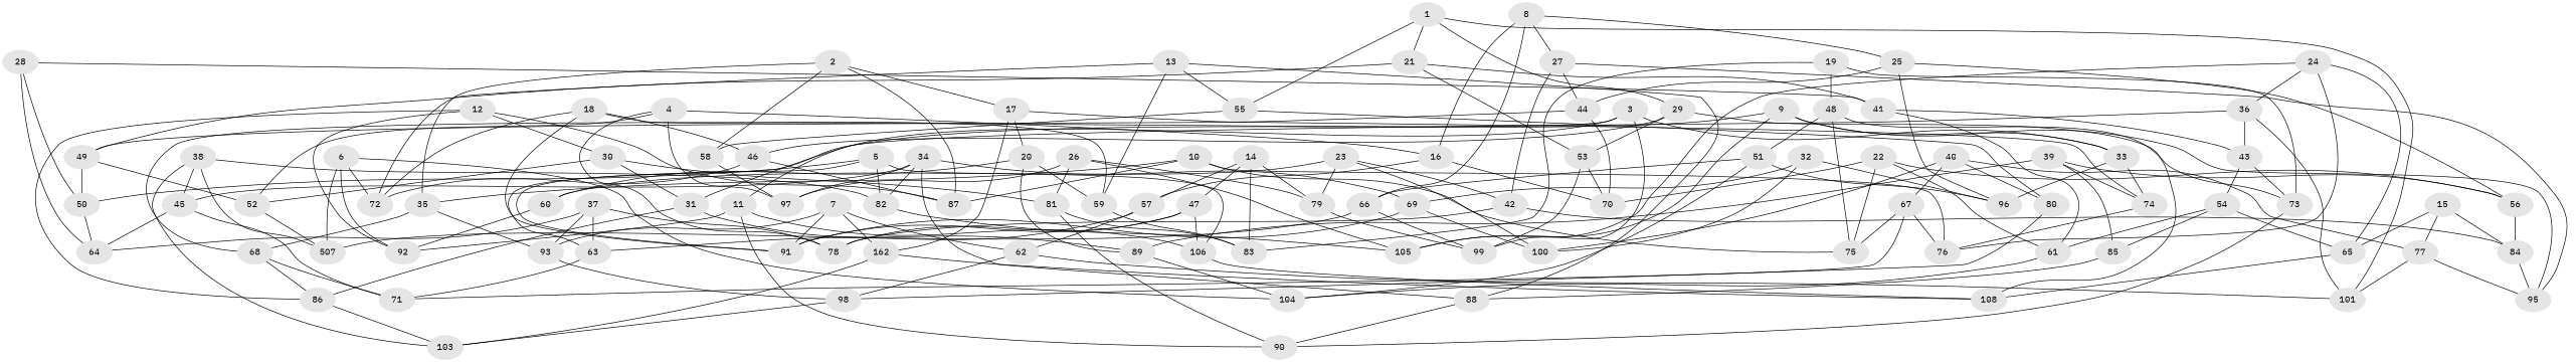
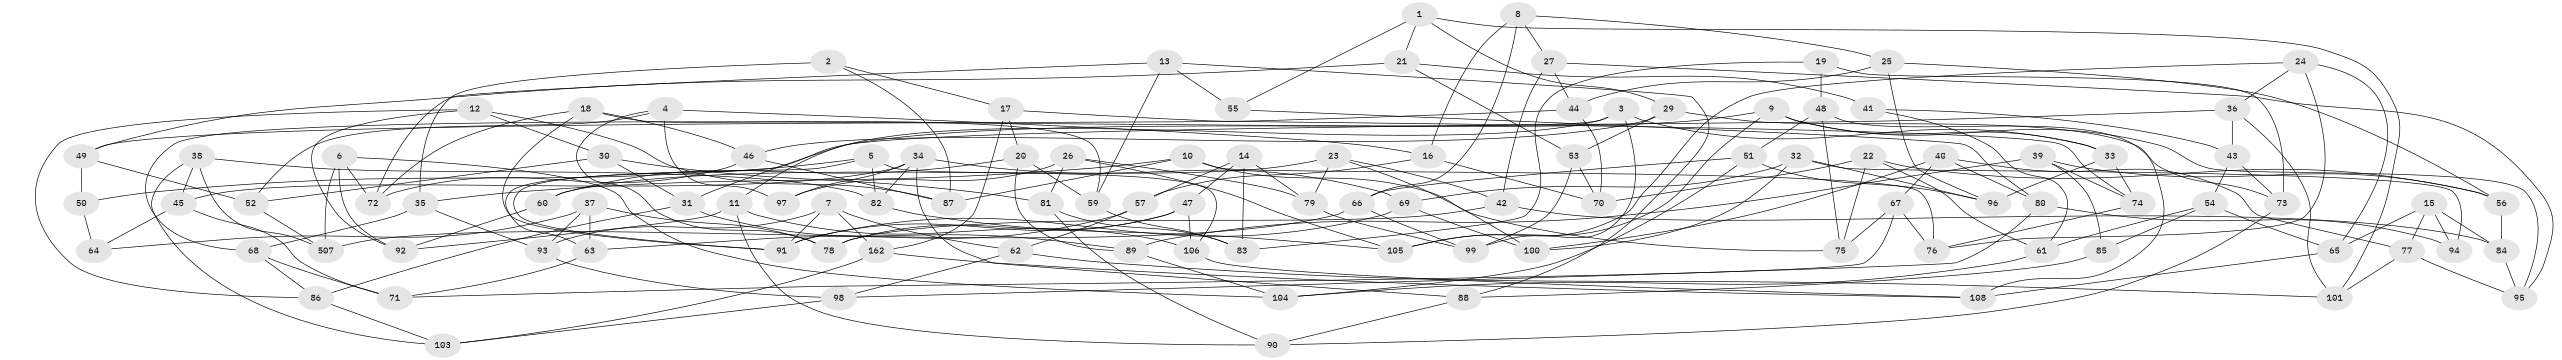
  graph {
    fontname="IBM Plex Mono"
    node [color=gray90 fontname="IBM Plex Mono" style=filled]
    edge [fontname="IBM Plex Mono"]
    1
    21
    29
    55
    101
    41
    49
    53
    46
    73
-   58
    80
    2
    17
    35
    87
    n17 [label=162]
    20
    74
    68
    93
    97
    3
    11
    33
    99
    106
    92
    90
    96
    86
    71
    4
    16
    52
    78
    57
    70
    n39 [label=507]
    5
    50
    82
    91
    64
    105
    108
    6
    72
    104
    7
    62
    60
    98
    103
    8
    25
    27
    66
    56
    44
    95
    42
    9
    31
    89
    10
    75
    76
    12
    30
    81
    13
    59
    88
    83
    14
    47
    79
    63
    15
    65
    77
    84
+   94
    18
    19
    48
    51
    85
    61
    43
    22
    23
    100
    24
    36
    26
-   28
    45
    32
    69
    34
    54
    37
    38
    39
    40
    67
    1 -- 21
    1 -- 29
    1 -- 55
    1 -- 101
    21 -- 41
    21 -- 49
    21 -- 53
    29 -- 53
    29 -- 46
    29 -- 73
-   55 -- 58
    55 -- 80
    41 -- 61
    41 -- 43
    49 -- 52
    49 -- 50
    53 -- 99
    53 -- 70
    46 -- 87
    46 -- 72
    73 -- 90
-   58 -- 97
    80 -- 98
-   2 -- 58
+   80 -- 94
    2 -- 17
    2 -- 35
    2 -- 87
    17 -- n17
    17 -- 20
    17 -- 74
    35 -- 68
    35 -- 93
    n17 -- 108
    n17 -- 103
    20 -- 60
    20 -- 89
    20 -- 59
    74 -- 76
    68 -- 86
    68 -- 71
    93 -- 98
    3 -- 68
    3 -- 11
    3 -- 33
    3 -- 99
    11 -- 106
    11 -- 92
    11 -- 90
    33 -- 74
    33 -- 96
    106 -- 108
    86 -- 103
    4 -- 97
    4 -- 16
    4 -- 52
    4 -- 78
    16 -- 57
    16 -- 70
    52 -- n39
    57 -- 62
    57 -- 63
    5 -- 106
    5 -- 50
    5 -- 82
    5 -- 91
    50 -- 64
    82 -- 105
    6 -- 92
    6 -- n39
    6 -- 72
    6 -- 104
    7 -- n17
    7 -- 93
    7 -- 91
    7 -- 62
    62 -- 101
    62 -- 98
    60 -- 92
    98 -- 103
    8 -- 16
    8 -- 25
    8 -- 27
    8 -- 66
    25 -- 96
    25 -- 56
    25 -- 44
    27 -- 44
    27 -- 95
    27 -- 42
    66 -- 99
    66 -- n39
    56 -- 84
    44 -- 49
    44 -- 70
    42 -- 78
    42 -- 84
    9 -- 33
    9 -- 105
    9 -- 95
    9 -- 31
    31 -- 86
    31 -- 89
    89 -- 104
    10 -- 35
    10 -- 87
    10 -- 75
    10 -- 76
    12 -- 87
    12 -- 92
    12 -- 86
    12 -- 30
    30 -- 52
    30 -- 31
    30 -- 81
    81 -- 90
    81 -- 83
    13 -- 55
    13 -- 72
    13 -- 59
    13 -- 88
    59 -- 83
    88 -- 90
    14 -- 57
    14 -- 83
    14 -- 47
    14 -- 79
    47 -- 106
    47 -- 78
    47 -- 91
    79 -- 99
    63 -- 71
    15 -- 65
    15 -- 77
    15 -- 84
+   15 -- 94
    65 -- 108
    77 -- 101
    77 -- 95
    84 -- 95
    18 -- 46
    18 -- 91
    18 -- 72
    18 -- 59
    19 -- 73
    19 -- 83
    19 -- 48
    48 -- 108
    48 -- 75
    48 -- 51
    51 -- 96
    51 -- 104
    51 -- 66
    85 -- 88
    61 -- 104
    43 -- 73
    43 -- 54
    22 -- 70
    22 -- 56
    22 -- 75
    22 -- 61
    23 -- 60
    23 -- 42
    23 -- 79
    23 -- 100
    24 -- 105
    24 -- 76
    24 -- 65
    24 -- 36
    36 -- 101
    36 -- 63
    36 -- 43
    26 -- 97
    26 -- 105
    26 -- 81
    26 -- 79
-   28 -- 41
-   28 -- 50
-   28 -- 64
    45 -- 71
    45 -- 64
    32 -- 96
+   32 -- 94
    32 -- 100
    32 -- 69
    69 -- 91
    69 -- 100
    34 -- 97
    34 -- 82
    34 -- 88
    34 -- 45
    34 -- 69
    54 -- 65
    54 -- 85
    54 -- 61
    37 -- 93
    37 -- 78
    37 -- 64
    37 -- 63
    38 -- n39
    38 -- 82
    38 -- 103
    38 -- 45
    39 -- 74
    39 -- 56
    39 -- 89
    39 -- 85
    40 -- 80
    40 -- 77
    40 -- 100
    40 -- 67
    67 -- 71
    67 -- 75
    67 -- 76
  }
